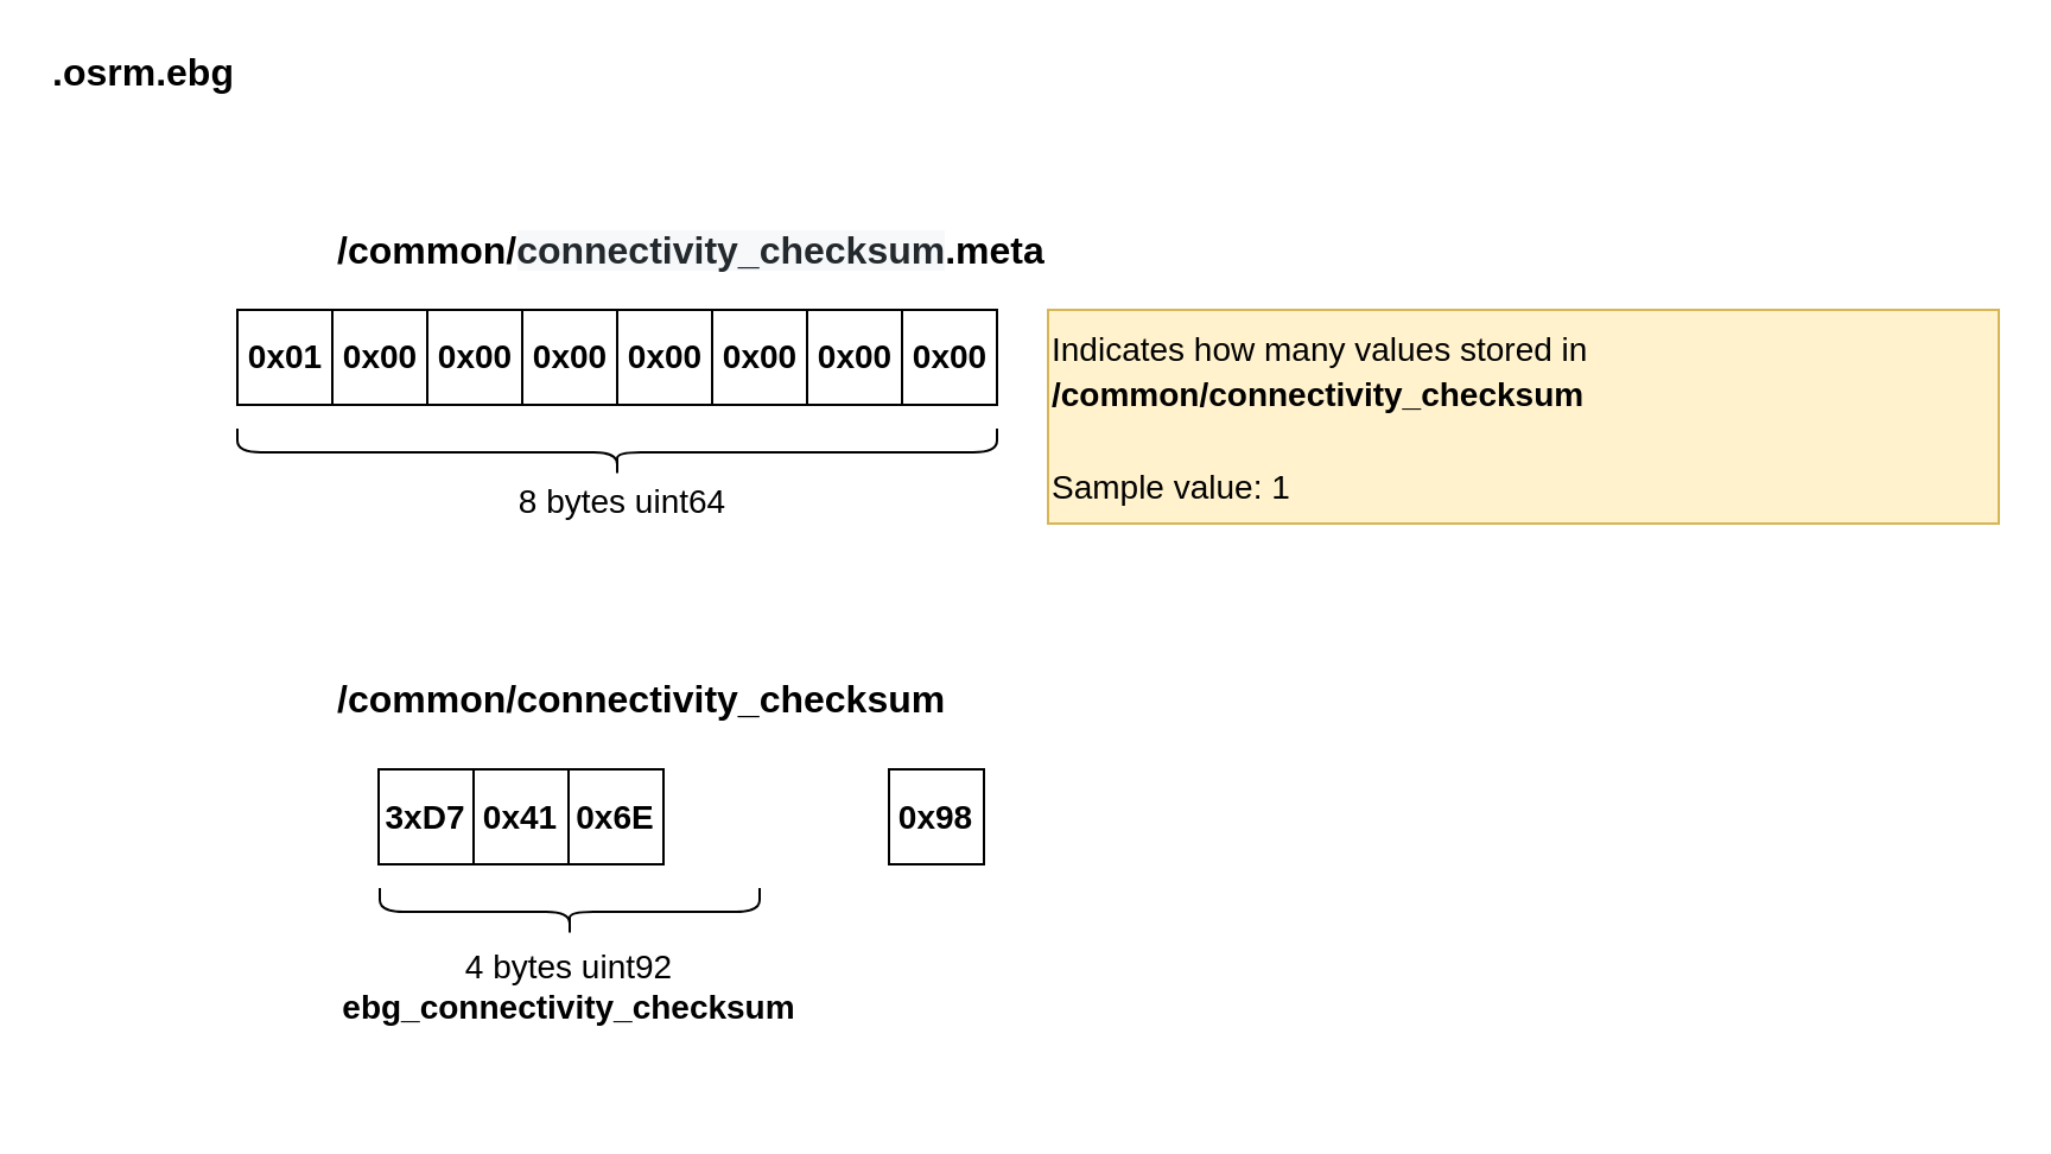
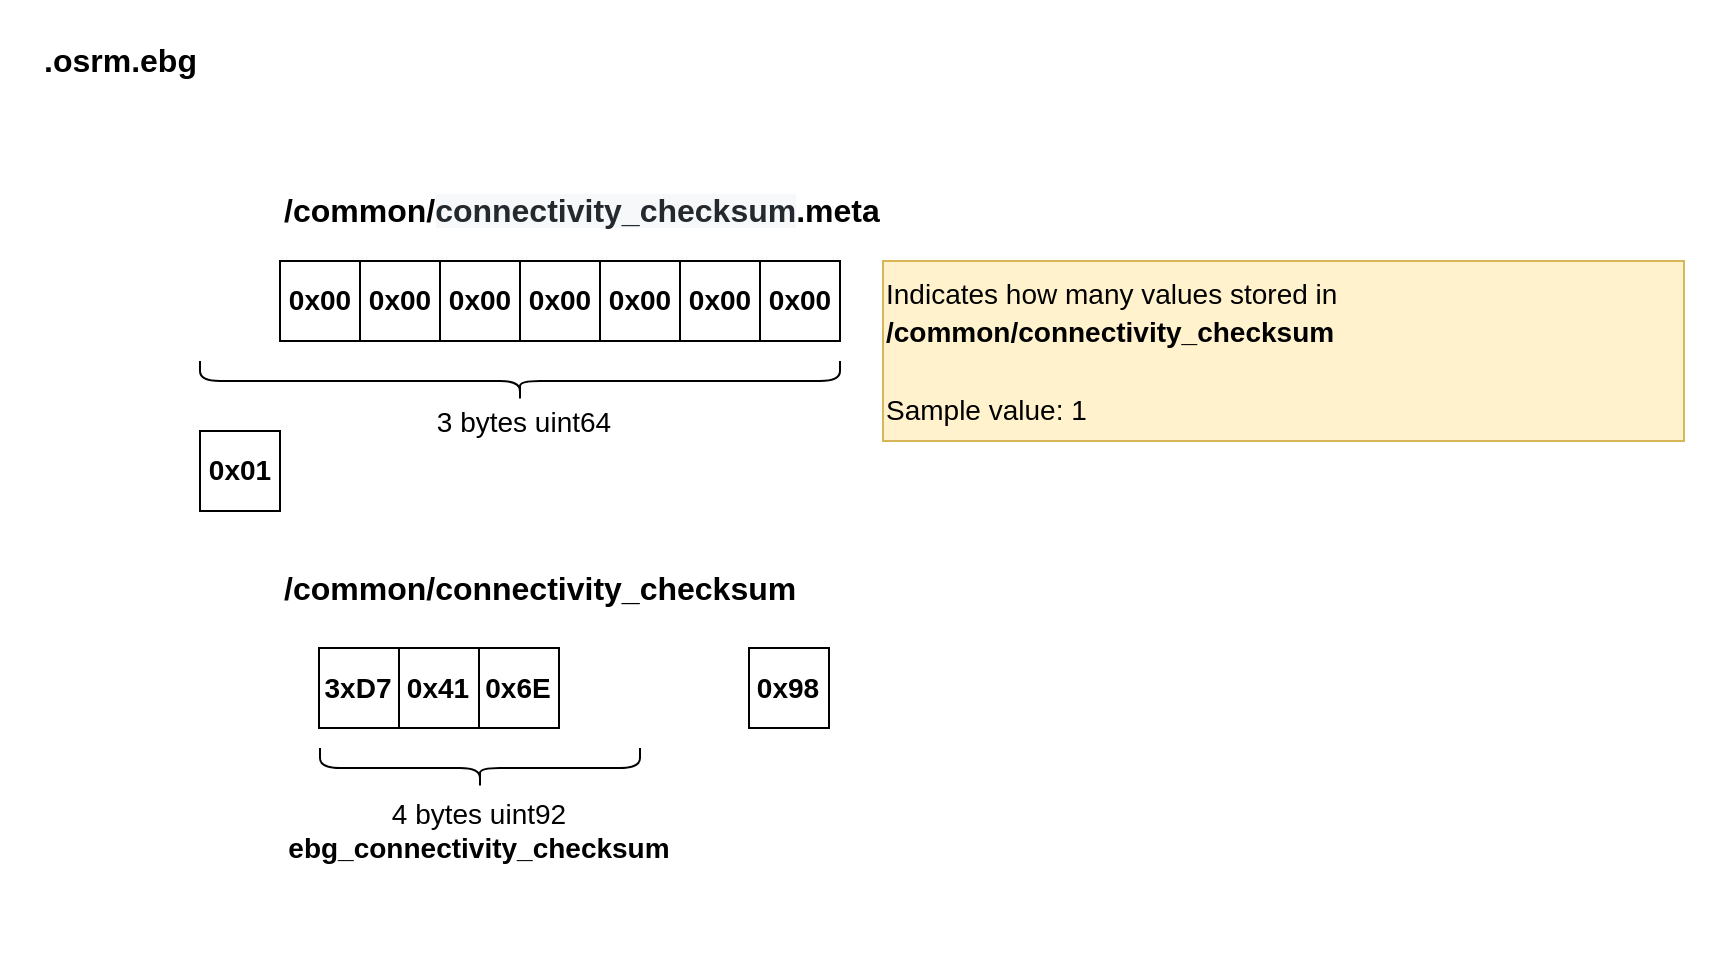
  <mxCell id="0" />
  <mxCell id="1" parent="0" />
- <mxCell id="2" value="0x01" style="rounded=0;whiteSpace=wrap;html=1;fontStyle=1;fontSize=14;" parent="1" vertex="1"><mxGeometry x="99.5" y="130" width="40" height="40" as="geometry" /></mxCell>
+ <mxCell id="2" value="0x01" style="rounded=0;whiteSpace=wrap;html=1;fontStyle=1;fontSize=14;" parent="1" vertex="1"><mxGeometry x="99.5" y="215" width="40" height="40" as="geometry" /></mxCell>
  <mxCell id="3" value="0x00" style="rounded=0;whiteSpace=wrap;html=1;fontStyle=1;fontSize=14;" parent="1" vertex="1"><mxGeometry x="139.5" y="130" width="40" height="40" as="geometry" /></mxCell>
  <mxCell id="4" value="0x00" style="rounded=0;whiteSpace=wrap;html=1;fontStyle=1;fontSize=14;" parent="1" vertex="1"><mxGeometry x="179.5" y="130" width="40" height="40" as="geometry" /></mxCell>
  <mxCell id="5" value="0x00" style="rounded=0;whiteSpace=wrap;html=1;fontStyle=1;fontSize=14;" parent="1" vertex="1"><mxGeometry x="219.5" y="130" width="40" height="40" as="geometry" /></mxCell>
  <mxCell id="6" value="0x00" style="rounded=0;whiteSpace=wrap;html=1;fontStyle=1;fontSize=14;" parent="1" vertex="1"><mxGeometry x="259.5" y="130" width="40" height="40" as="geometry" /></mxCell>
  <mxCell id="7" value="0x00" style="rounded=0;whiteSpace=wrap;html=1;fontStyle=1;fontSize=14;" parent="1" vertex="1"><mxGeometry x="299.5" y="130" width="40" height="40" as="geometry" /></mxCell>
  <mxCell id="8" value="0x00" style="rounded=0;whiteSpace=wrap;html=1;fontStyle=1;fontSize=14;" parent="1" vertex="1"><mxGeometry x="339.5" y="130" width="40" height="40" as="geometry" /></mxCell>
  <mxCell id="9" value="0x00" style="rounded=0;whiteSpace=wrap;html=1;fontStyle=1;fontSize=14;" parent="1" vertex="1"><mxGeometry x="379.5" y="130" width="40" height="40" as="geometry" /></mxCell>
  <mxCell id="10" value="" style="shape=curlyBracket;whiteSpace=wrap;html=1;rounded=1;fontSize=14;rotation=-90;" parent="1" vertex="1"><mxGeometry x="249.5" y="30" width="20" height="320" as="geometry" /></mxCell>
- <mxCell id="11" value="8 bytes uint64" style="text;html=1;strokeColor=none;fillColor=none;align=center;verticalAlign=middle;whiteSpace=wrap;rounded=0;fontSize=14;" parent="1" vertex="1"><mxGeometry x="179.5" y="201" width="164" height="20" as="geometry" /></mxCell>
+ <mxCell id="11" value="3 bytes uint64" style="text;html=1;strokeColor=none;fillColor=none;align=center;verticalAlign=middle;whiteSpace=wrap;rounded=0;fontSize=14;" parent="1" vertex="1"><mxGeometry x="179.5" y="201" width="164" height="20" as="geometry" /></mxCell>
  <mxCell id="12" value=".osrm.ebg" style="text;html=1;strokeColor=none;fillColor=none;align=left;verticalAlign=middle;whiteSpace=wrap;rounded=0;fontSize=16;fontStyle=1" parent="1" vertex="1"><mxGeometry x="20" y="20" width="245" height="20" as="geometry" /></mxCell>
  <mxCell id="13" value="/common/&lt;span style=&quot;background-color: rgb(246 , 248 , 250) ; color: rgb(36 , 41 , 46)&quot;&gt;&lt;font style=&quot;font-size: 16px&quot;&gt;connectivity_checksum&lt;/font&gt;&lt;/span&gt;&lt;span&gt;.meta&lt;/span&gt;" style="text;html=1;strokeColor=none;fillColor=none;align=left;verticalAlign=middle;whiteSpace=wrap;rounded=0;fontSize=16;fontStyle=1" parent="1" vertex="1"><mxGeometry x="139.5" y="95" width="245" height="20" as="geometry" /></mxCell>
  <mxCell id="14" value="&lt;font style=&quot;font-size: 14px&quot;&gt;&lt;span style=&quot;font-weight: normal&quot;&gt;Indicates how many &lt;/span&gt;&lt;span style=&quot;font-weight: normal&quot;&gt;values&lt;/span&gt;&lt;i&gt;&amp;nbsp;&lt;/i&gt;&lt;span style=&quot;font-weight: normal&quot;&gt;stored in &lt;br&gt;&lt;/span&gt;/common/connectivity_checksum&amp;nbsp;&lt;/font&gt;&lt;font&gt;&lt;br&gt;&lt;br&gt;&lt;span style=&quot;font-size: 14px ; font-weight: 400 ; text-align: center&quot;&gt;Sample value: 1&lt;/span&gt;&lt;br&gt;&lt;/font&gt;" style="text;html=1;strokeColor=#d6b656;fillColor=#fff2cc;align=left;verticalAlign=middle;whiteSpace=wrap;rounded=0;fontSize=16;fontStyle=1" parent="1" vertex="1"><mxGeometry x="441" y="130" width="400.5" height="90" as="geometry" /></mxCell>
  <mxCell id="15" value="/common/connectivity_checksum" style="text;html=1;strokeColor=none;fillColor=none;align=left;verticalAlign=middle;whiteSpace=wrap;rounded=0;fontSize=16;fontStyle=1" parent="1" vertex="1"><mxGeometry x="139.5" y="283.5" width="245" height="20" as="geometry" /></mxCell>
  <mxCell id="16" value="3xD7" style="rounded=0;whiteSpace=wrap;html=1;fontStyle=1;fontSize=14;" parent="1" vertex="1"><mxGeometry x="159" y="323.5" width="40" height="40" as="geometry" /></mxCell>
  <mxCell id="17" value="0x41" style="rounded=0;whiteSpace=wrap;html=1;fontStyle=1;fontSize=14;" parent="1" vertex="1"><mxGeometry x="199" y="323.5" width="40" height="40" as="geometry" /></mxCell>
  <mxCell id="18" value="0x6E" style="rounded=0;whiteSpace=wrap;html=1;fontStyle=1;fontSize=14;" parent="1" vertex="1"><mxGeometry x="239" y="323.5" width="40" height="40" as="geometry" /></mxCell>
  <mxCell id="19" value="0x98" style="rounded=0;whiteSpace=wrap;html=1;fontStyle=1;fontSize=14;" parent="1" vertex="1"><mxGeometry x="374" y="323.5" width="40" height="40" as="geometry" /></mxCell>
  <mxCell id="20" value="" style="shape=curlyBracket;whiteSpace=wrap;html=1;rounded=1;fontSize=14;rotation=-90;" parent="1" vertex="1"><mxGeometry x="229.5" y="303.5" width="20" height="160" as="geometry" /></mxCell>
  <mxCell id="21" value="4 bytes uint92&lt;br&gt;&lt;b&gt;ebg_connectivity_checksum&lt;/b&gt;&lt;b&gt;&lt;br&gt;&lt;/b&gt;" style="text;html=1;strokeColor=none;fillColor=none;align=center;verticalAlign=middle;whiteSpace=wrap;rounded=0;fontSize=14;" parent="1" vertex="1"><mxGeometry x="139.5" y="387" width="199" height="55" as="geometry" /></mxCell>
